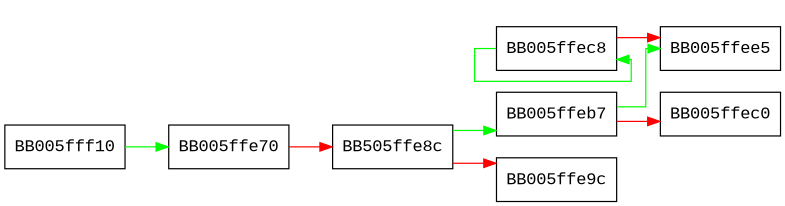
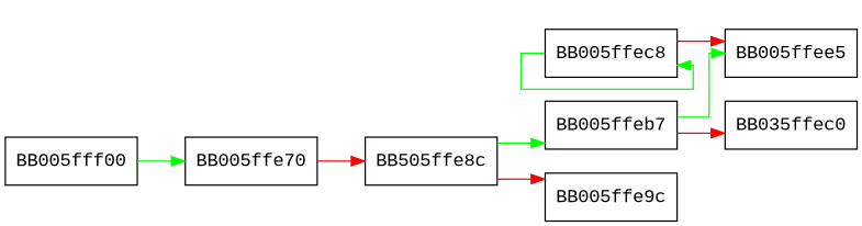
  digraph {
    fontname="Liberation Mono"
    rankdir=LR
    splines=ortho
    node [fontname="Liberation Mono" shape=box]
    edge [color=green fontname="Liberation Mono"]
    n1 [label=BB505ffe8c]
    BB005ffe70
-   BB005fff00 [label=BB005fff10]
+   BB005fff00
    n4 [label=BB005ffeb7]
    BB005ffe9c
    BB005ffee5
-   BB005ffec0
+   BB005ffec0 [label=BB035ffec0]
    BB005ffec8
    n1 -> n4
    n1 -> BB005ffe9c [color=red]
    BB005ffe70 -> n1 [color=red]
    BB005fff00 -> BB005ffe70
    n4 -> BB005ffee5
    n4 -> BB005ffec0 [color=red]
    BB005ffec8 -> BB005ffee5 [color=red]
    BB005ffec8 -> BB005ffec8
  }
